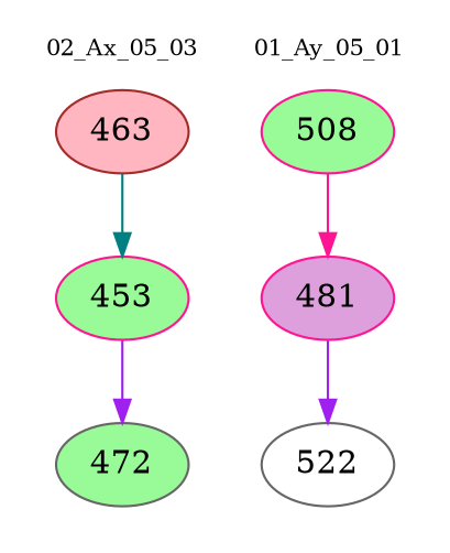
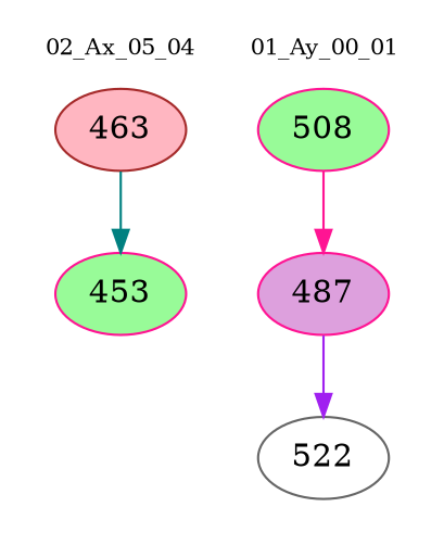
  digraph {
    node [color=deeppink fillcolor=palegreen style=filled]
    edge [color=purple]
    n1 [color=brown fillcolor=lightpink label=463]
    n2 [label=453]
-   n3 [color=gray40 label=472]
    n4 [label=508]
-   n5 [fillcolor=plum label=481]
+   n5 [fillcolor=plum label=487]
    n6 [color=gray40 fillcolor=white label=522]
    subgraph cluster_1 {
      color=white
      fontsize=10
-     label="02_Ax_05_03"
+     label="02_Ax_05_04"
      n1
      n2
-     n3
    }
    subgraph cluster_2 {
      color=white
      fontsize=10
-     label="01_Ay_05_01"
+     label="01_Ay_00_01"
      n4
      n5
      n6
    }
    n1 -> n2 [color=teal]
-   n2 -> n3
    n4 -> n5 [color=deeppink]
    n5 -> n6
  }
